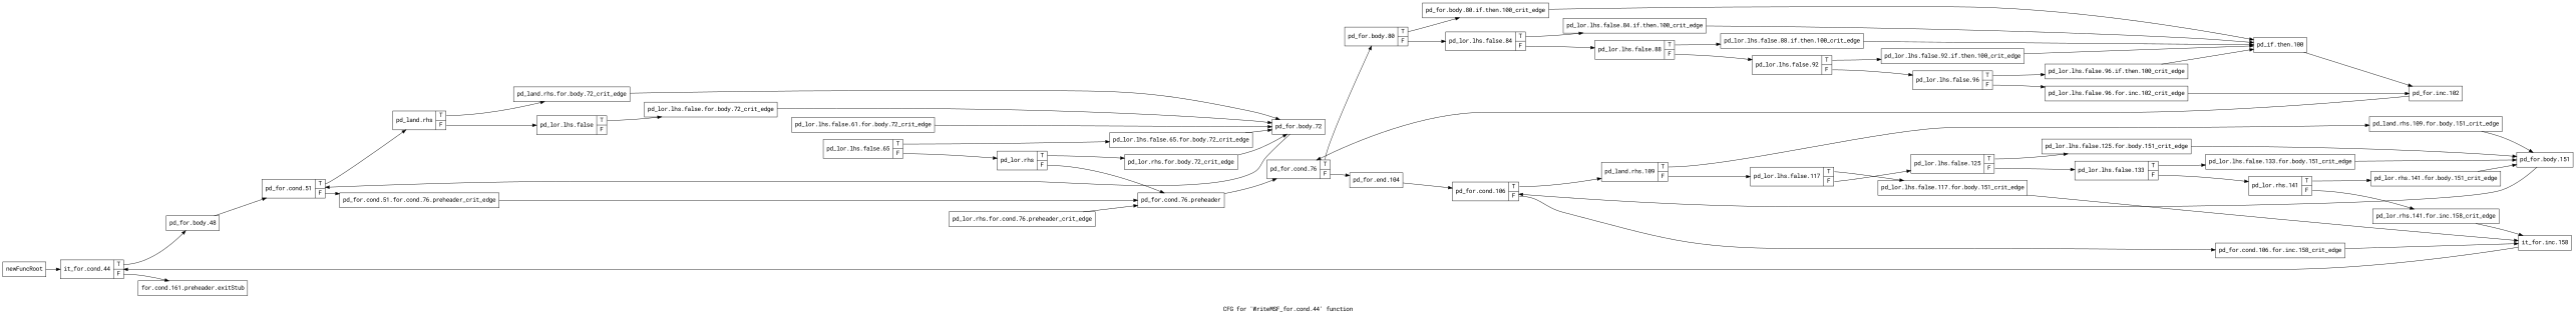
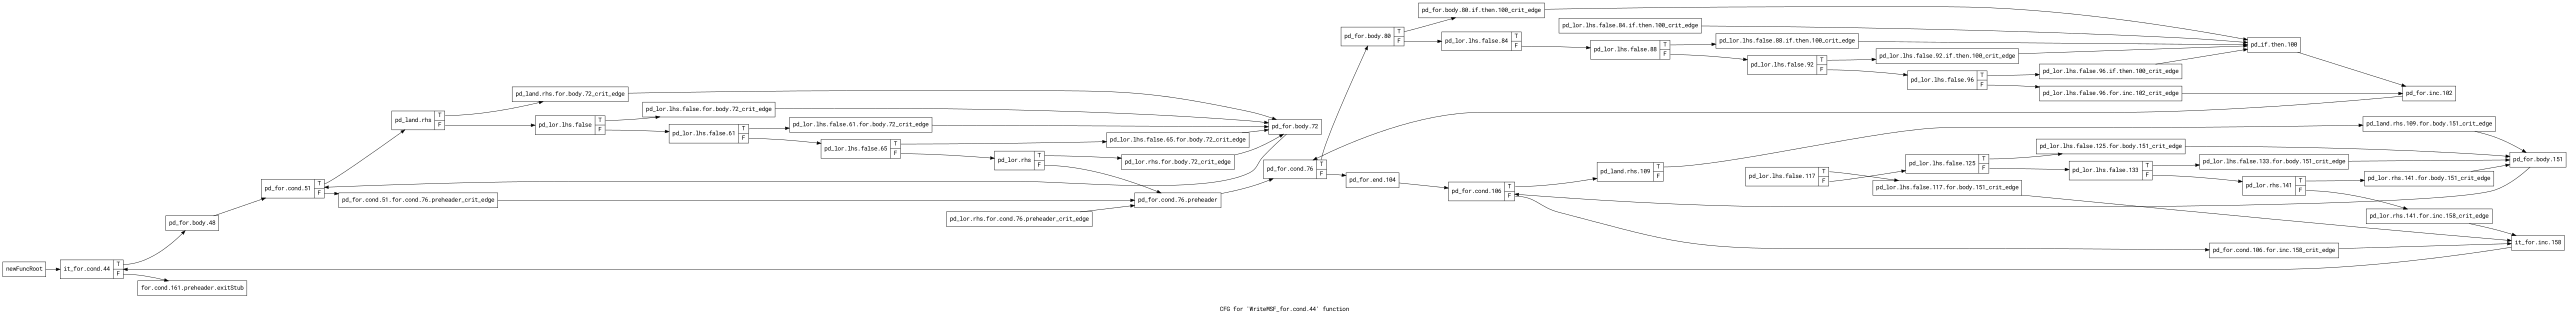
  digraph {
    fontname="Roboto Mono"
    label="CFG for 'WriteMSF_for.cond.44' function"
    rankdir=LR
    node [fontname="Roboto Mono" shape=record]
    edge [fontname="Roboto Mono"]
    n1 [label="{newFuncRoot}"]
    n2 [label="{it_for.cond.44|{<s0>T|<s1>F}}"]
    n3 [label="{for.cond.161.preheader.exitStub}"]
    n4 [label="{pd_for.body.48}"]
    n5 [label="{pd_for.cond.51|{<s0>T|<s1>F}}"]
    n6 [label="{pd_land.rhs|{<s0>T|<s1>F}}"]
    n7 [label="{pd_for.cond.51.for.cond.76.preheader_crit_edge}"]
    n8 [label="{pd_land.rhs.for.body.72_crit_edge}"]
    n9 [label="{pd_lor.lhs.false|{<s0>T|<s1>F}}"]
    n10 [label="{pd_for.cond.76.preheader}"]
    n11 [label="{pd_for.body.72}"]
    n12 [label="{pd_lor.lhs.false.for.body.72_crit_edge}"]
+   n13 [label="{pd_lor.lhs.false.61|{<s0>T|<s1>F}}"]
    n14 [label="{pd_for.cond.76|{<s0>T|<s1>F}}"]
    n15 [label="{pd_for.body.80|{<s0>T|<s1>F}}"]
    n16 [label="{pd_for.end.104}"]
    n17 [label="{pd_lor.lhs.false.61.for.body.72_crit_edge}"]
    n18 [label="{pd_lor.lhs.false.65|{<s0>T|<s1>F}}"]
    n19 [label="{pd_lor.lhs.false.65.for.body.72_crit_edge}"]
    n20 [label="{pd_lor.rhs|{<s0>T|<s1>F}}"]
    n21 [label="{pd_lor.rhs.for.body.72_crit_edge}"]
    n22 [label="{pd_lor.rhs.for.cond.76.preheader_crit_edge}"]
    n23 [label="{pd_for.body.80.if.then.100_crit_edge}"]
    n24 [label="{pd_lor.lhs.false.84|{<s0>T|<s1>F}}"]
    n25 [label="{pd_for.cond.106|{<s0>T|<s1>F}}"]
    n26 [label="{pd_if.then.100}"]
    n27 [label="{pd_lor.lhs.false.84.if.then.100_crit_edge}"]
    n28 [label="{pd_lor.lhs.false.88|{<s0>T|<s1>F}}"]
    n29 [label="{pd_land.rhs.109|{<s0>T|<s1>F}}"]
    n30 [label="{pd_for.cond.106.for.inc.158_crit_edge}"]
    n31 [label="{pd_land.rhs.109.for.body.151_crit_edge}"]
    n32 [label="{pd_lor.lhs.false.117|{<s0>T|<s1>F}}"]
    n33 [label="{it_for.inc.158}"]
    n34 [label="{pd_for.body.151}"]
    n35 [label="{pd_lor.lhs.false.117.for.body.151_crit_edge}"]
    n36 [label="{pd_lor.lhs.false.125|{<s0>T|<s1>F}}"]
    n37 [label="{pd_lor.lhs.false.125.for.body.151_crit_edge}"]
    n38 [label="{pd_lor.lhs.false.133|{<s0>T|<s1>F}}"]
    n39 [label="{pd_lor.lhs.false.133.for.body.151_crit_edge}"]
    n40 [label="{pd_lor.rhs.141|{<s0>T|<s1>F}}"]
    n41 [label="{pd_lor.rhs.141.for.body.151_crit_edge}"]
    n42 [label="{pd_lor.rhs.141.for.inc.158_crit_edge}"]
    n43 [label="{pd_for.inc.102}"]
    n44 [label="{pd_lor.lhs.false.88.if.then.100_crit_edge}"]
    n45 [label="{pd_lor.lhs.false.92|{<s0>T|<s1>F}}"]
    n46 [label="{pd_lor.lhs.false.92.if.then.100_crit_edge}"]
    n47 [label="{pd_lor.lhs.false.96|{<s0>T|<s1>F}}"]
    n48 [label="{pd_lor.lhs.false.96.if.then.100_crit_edge}"]
    n49 [label="{pd_lor.lhs.false.96.for.inc.102_crit_edge}"]
    n1 -> n2
    n2 -> n3 [tailport=s1]
    n2 -> n4 [tailport=s0]
    n4 -> n5
    n5 -> n6 [tailport=s0]
    n5 -> n7 [tailport=s1]
    n6 -> n8 [tailport=s0]
    n6 -> n9 [tailport=s1]
    n7 -> n10
    n8 -> n11
    n9 -> n12 [tailport=s0]
+   n9 -> n13 [tailport=s1]
    n10 -> n14
    n11 -> n5
    n12 -> n11
+   n13 -> n17 [tailport=s0]
+   n13 -> n18 [tailport=s1]
    n14 -> n15 [tailport=s0]
    n14 -> n16 [tailport=s1]
    n15 -> n23 [tailport=s0]
    n15 -> n24 [tailport=s1]
    n16 -> n25
    n17 -> n11
    n18 -> n19 [tailport=s0]
    n18 -> n20 [tailport=s1]
    n19 -> n11
    n20 -> n10 [tailport=s1]
    n20 -> n21 [tailport=s0]
    n21 -> n11
    n22 -> n10
    n23 -> n26
-   n24 -> n27 [tailport=s0]
    n24 -> n28 [tailport=s1]
    n25 -> n29 [tailport=s0]
    n25 -> n30 [tailport=s1]
    n26 -> n43
    n27 -> n26
    n28 -> n44 [tailport=s0]
    n28 -> n45 [tailport=s1]
    n29 -> n31 [tailport=s0]
-   n29 -> n32 [tailport=s1]
    n30 -> n33
    n31 -> n34
    n32 -> n35 [tailport=s0]
    n32 -> n36 [tailport=s1]
    n33 -> n2
    n34 -> n25
    n35 -> n33
    n36 -> n37 [tailport=s0]
    n36 -> n38 [tailport=s1]
    n37 -> n34
    n38 -> n39 [tailport=s0]
    n38 -> n40 [tailport=s1]
    n39 -> n34
    n40 -> n41 [tailport=s0]
    n40 -> n42 [tailport=s1]
    n41 -> n34
    n42 -> n33
    n43 -> n14
    n44 -> n26
    n45 -> n46 [tailport=s0]
    n45 -> n47 [tailport=s1]
    n46 -> n26
    n47 -> n48 [tailport=s0]
    n47 -> n49 [tailport=s1]
    n48 -> n26
    n49 -> n43
  }
